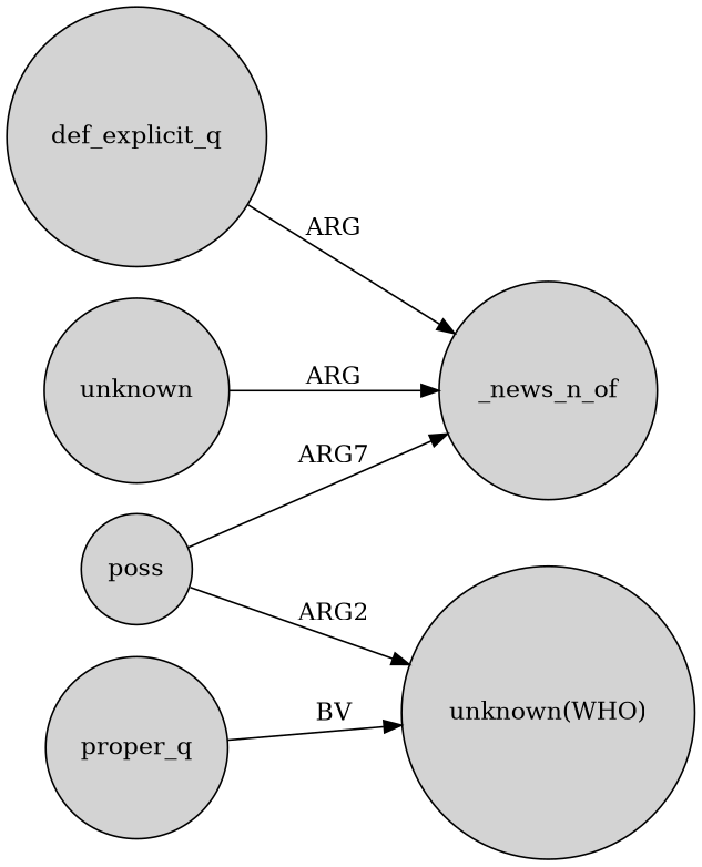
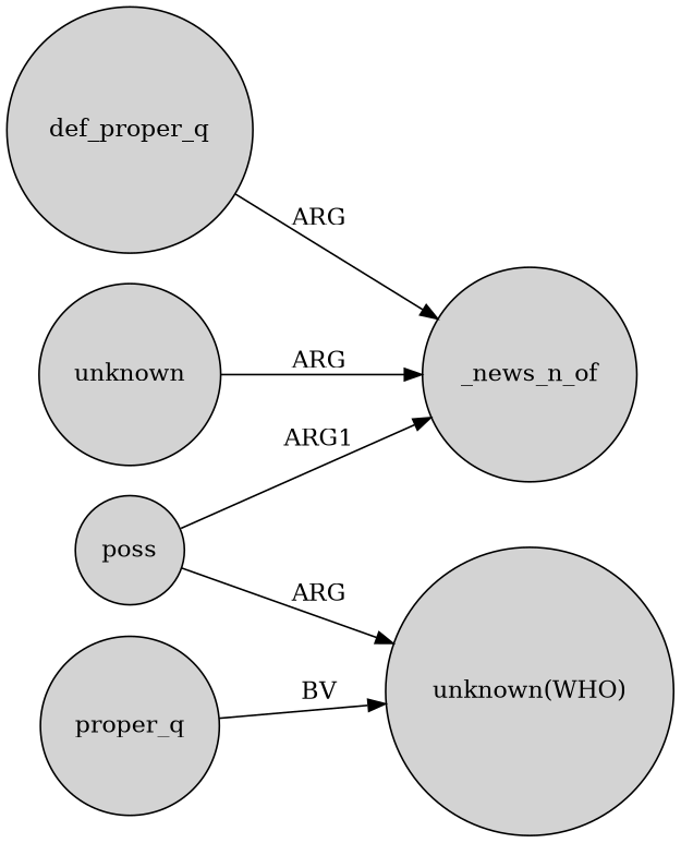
  digraph {
    rankdir=LR
    node [shape=circle style=filled]
    n1 [label="unknown(WHO)"]
    poss
    _news_n_of
-   def_explicit_q
+   def_explicit_q [label=def_proper_q]
    unknown
    proper_q
-   poss -> n1 [label=ARG2]
-   poss -> _news_n_of [label=ARG7]
+   poss -> n1 [label=ARG]
+   poss -> _news_n_of [label=ARG1]
    def_explicit_q -> _news_n_of [label=ARG]
    unknown -> _news_n_of [label=ARG]
    proper_q -> n1 [label=BV]
  }
